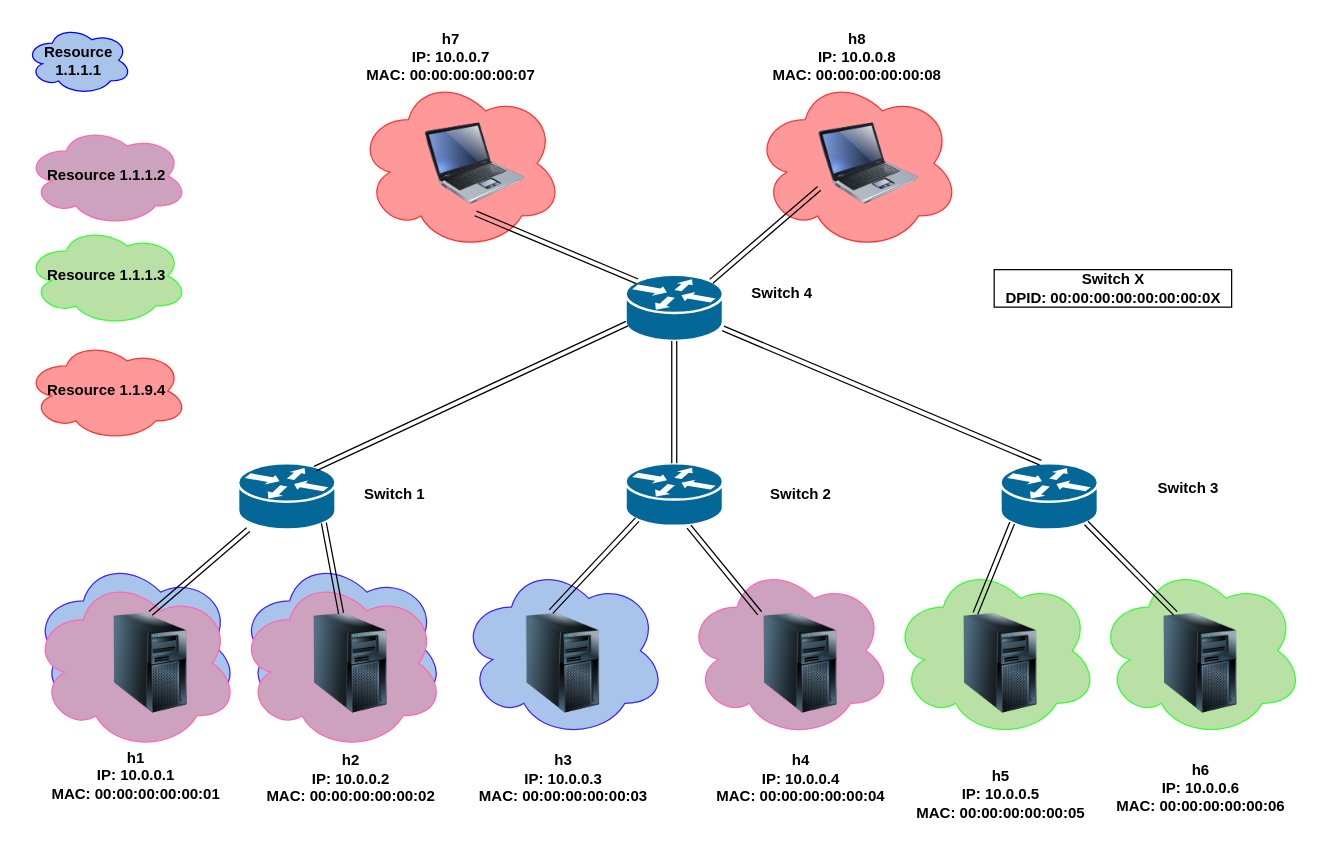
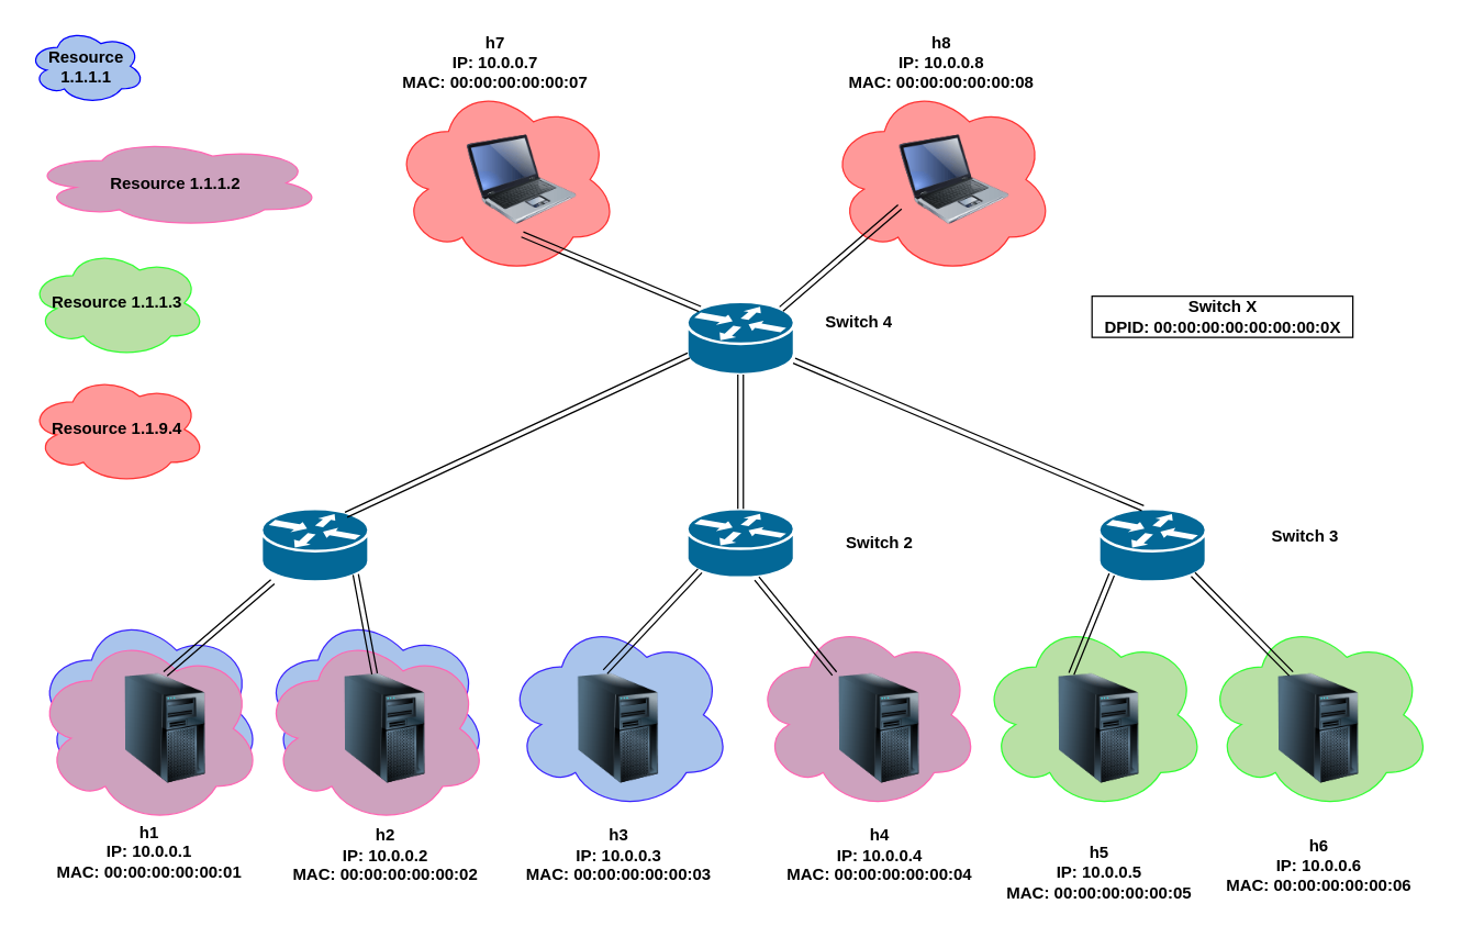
  <mxCell id="0" />
  <mxCell id="1" parent="0" />
  <mxCell id="2" value="" style="ellipse;shape=cloud;whiteSpace=wrap;html=1;strokeColor=#3C26FF;fillColor=#A9C4EB;" parent="1" vertex="1"><mxGeometry x="25" y="445" width="165" height="140" as="geometry" /></mxCell>
  <mxCell id="3" value="" style="ellipse;shape=cloud;whiteSpace=wrap;html=1;strokeColor=#FF66B3;fillColor=#CDA2BE;" vertex="1" parent="1"><mxGeometry x="25" y="460" width="165" height="140" as="geometry" /></mxCell>
  <mxCell id="4" value="" style="ellipse;shape=cloud;whiteSpace=wrap;html=1;strokeColor=#3C26FF;fillColor=#A9C4EB;" vertex="1" parent="1"><mxGeometry x="190" y="445" width="165" height="140" as="geometry" /></mxCell>
  <mxCell id="5" value="" style="ellipse;shape=cloud;whiteSpace=wrap;html=1;strokeColor=#FF3333;fillColor=#FF9999;" vertex="1" parent="1"><mxGeometry x="602.5" y="60" width="165" height="140" as="geometry" /></mxCell>
  <mxCell id="6" value="" style="ellipse;shape=cloud;whiteSpace=wrap;html=1;strokeColor=#FF3333;fillColor=#FF9999;" vertex="1" parent="1"><mxGeometry x="285" y="60" width="165" height="140" as="geometry" /></mxCell>
  <mxCell id="7" value="" style="ellipse;shape=cloud;whiteSpace=wrap;html=1;strokeColor=#33FF33;fillColor=#B9E0A5;" parent="1" vertex="1"><mxGeometry x="877.5" y="450" width="165" height="140" as="geometry" /></mxCell>
  <mxCell id="8" value="" style="ellipse;shape=cloud;whiteSpace=wrap;html=1;strokeColor=#33FF33;fillColor=#B9E0A5;" parent="1" vertex="1"><mxGeometry x="713" y="450" width="165" height="140" as="geometry" /></mxCell>
  <mxCell id="9" value="" style="ellipse;shape=cloud;whiteSpace=wrap;html=1;strokeColor=#FF66B3;fillColor=#CDA2BE;" parent="1" vertex="1"><mxGeometry x="548" y="450" width="165" height="140" as="geometry" /></mxCell>
  <mxCell id="10" value="" style="ellipse;shape=cloud;whiteSpace=wrap;html=1;strokeColor=#3C26FF;fillColor=#A9C4EB;" parent="1" vertex="1"><mxGeometry x="367.5" y="450" width="165" height="140" as="geometry" /></mxCell>
  <mxCell id="11" value="" style="ellipse;shape=cloud;whiteSpace=wrap;html=1;strokeColor=#FF66B3;fillColor=#CDA2BE;" parent="1" vertex="1"><mxGeometry x="190" y="460" width="165" height="140" as="geometry" /></mxCell>
  <mxCell id="12" value="" style="shape=mxgraph.cisco.routers.router;html=1;dashed=0;fillColor=#036897;strokeColor=#ffffff;strokeWidth=2;verticalLabelPosition=bottom;verticalAlign=top;rounded=0;shadow=0;comic=0;fontFamily=Verdana;fontSize=12;" parent="1" vertex="1"><mxGeometry x="190" y="370" width="78" height="53" as="geometry" /></mxCell>
  <mxCell id="13" value="" style="shape=mxgraph.cisco.routers.router;html=1;dashed=0;fillColor=#036897;strokeColor=#ffffff;strokeWidth=2;verticalLabelPosition=bottom;verticalAlign=top;rounded=0;shadow=0;comic=0;fontFamily=Verdana;fontSize=12;" parent="1" vertex="1"><mxGeometry x="500" y="219" width="78" height="53" as="geometry" /></mxCell>
  <mxCell id="14" value="" style="shape=mxgraph.cisco.routers.router;html=1;dashed=0;fillColor=#036897;strokeColor=#ffffff;strokeWidth=2;verticalLabelPosition=bottom;verticalAlign=top;rounded=0;shadow=0;comic=0;fontFamily=Verdana;fontSize=12;" parent="1" vertex="1"><mxGeometry x="500" y="370" width="78" height="50" as="geometry" /></mxCell>
  <mxCell id="15" value="" style="shape=mxgraph.cisco.routers.router;html=1;dashed=0;fillColor=#036897;strokeColor=#ffffff;strokeWidth=2;verticalLabelPosition=bottom;verticalAlign=top;rounded=0;shadow=0;comic=0;fontFamily=Verdana;fontSize=12;" parent="1" vertex="1"><mxGeometry x="800" y="370" width="78" height="53" as="geometry" /></mxCell>
  <mxCell id="16" value="" style="image;html=1;image=img/lib/clip_art/computers/Laptop_128x128.png" parent="1" vertex="1"><mxGeometry x="340" y="90" width="80" height="80" as="geometry" /></mxCell>
  <mxCell id="17" value="" style="image;html=1;image=img/lib/clip_art/computers/Laptop_128x128.png" parent="1" vertex="1"><mxGeometry x="655" y="90" width="80" height="80" as="geometry" /></mxCell>
  <mxCell id="18" value="" style="image;html=1;image=img/lib/clip_art/computers/Server_Tower_128x128.png;strokeColor=#FF0000;" parent="1" vertex="1"><mxGeometry x="80" y="490" width="80" height="80" as="geometry" /></mxCell>
  <mxCell id="19" value="" style="image;html=1;image=img/lib/clip_art/computers/Server_Tower_128x128.png" parent="1" vertex="1"><mxGeometry x="410" y="490" width="80" height="80" as="geometry" /></mxCell>
  <mxCell id="20" value="" style="image;html=1;image=img/lib/clip_art/computers/Server_Tower_128x128.png" parent="1" vertex="1"><mxGeometry x="600" y="490" width="80" height="80" as="geometry" /></mxCell>
  <mxCell id="21" value="" style="image;html=1;image=img/lib/clip_art/computers/Server_Tower_128x128.png" parent="1" vertex="1"><mxGeometry x="760" y="490" width="80" height="80" as="geometry" /></mxCell>
  <mxCell id="22" value="" style="image;html=1;image=img/lib/clip_art/computers/Server_Tower_128x128.png" parent="1" vertex="1"><mxGeometry x="920" y="490" width="80" height="80" as="geometry" /></mxCell>
  <mxCell id="23" value="" style="image;html=1;image=img/lib/clip_art/computers/Server_Tower_128x128.png" parent="1" vertex="1"><mxGeometry x="240" y="490" width="80" height="80" as="geometry" /></mxCell>
  <mxCell id="24" value="&lt;b&gt;h1&lt;br&gt;IP: 10.0.0.1&lt;br&gt;MAC: 00:00:00:00:00:01&lt;/b&gt;" style="text;html=1;align=center;verticalAlign=middle;resizable=0;points=[];autosize=1;strokeColor=none;fillColor=none;" parent="1" vertex="1"><mxGeometry x="32.5" y="595" width="150" height="50" as="geometry" /></mxCell>
  <mxCell id="25" value="&lt;b&gt;&lt;br&gt;h2&lt;br&gt;IP: 10.0.0.2&lt;br&gt;MAC: 00:00:00:00:00:02&lt;/b&gt;" style="text;html=1;align=center;verticalAlign=middle;resizable=0;points=[];autosize=1;strokeColor=none;fillColor=none;" parent="1" vertex="1"><mxGeometry x="205" y="585" width="150" height="60" as="geometry" /></mxCell>
  <mxCell id="26" value="&lt;b&gt;&lt;br&gt;h3&lt;br&gt;IP: 10.0.0.3&lt;br&gt;MAC: 00:00:00:00:00:03&lt;/b&gt;" style="text;html=1;align=center;verticalAlign=middle;resizable=0;points=[];autosize=1;strokeColor=none;fillColor=none;" parent="1" vertex="1"><mxGeometry x="375" y="585" width="150" height="60" as="geometry" /></mxCell>
  <mxCell id="27" value="&lt;b&gt;&lt;br&gt;h4&lt;br&gt;IP: 10.0.0.4&lt;br&gt;MAC: 00:00:00:00:00:04&lt;/b&gt;" style="text;html=1;align=center;verticalAlign=middle;resizable=0;points=[];autosize=1;strokeColor=none;fillColor=none;" parent="1" vertex="1"><mxGeometry x="565" y="585" width="150" height="60" as="geometry" /></mxCell>
  <mxCell id="28" value="&lt;b&gt;h5&lt;br&gt;IP: 10.0.0.5&lt;br&gt;MAC: 00:00:00:00:00:05&lt;/b&gt;" style="text;html=1;align=center;verticalAlign=middle;resizable=0;points=[];autosize=1;strokeColor=none;fillColor=none;" parent="1" vertex="1"><mxGeometry x="725" y="610" width="150" height="50" as="geometry" /></mxCell>
  <mxCell id="29" value="&lt;b&gt;h6&lt;br&gt;IP: 10.0.0.6&lt;br&gt;MAC: 00:00:00:00:00:06&lt;/b&gt;" style="text;html=1;align=center;verticalAlign=middle;resizable=0;points=[];autosize=1;strokeColor=none;fillColor=none;" parent="1" vertex="1"><mxGeometry x="885" y="605" width="150" height="50" as="geometry" /></mxCell>
  <mxCell id="30" value="&lt;b&gt;h7&lt;br&gt;IP: 10.0.0.7&lt;br&gt;MAC: 00:00:00:00:00:07&lt;/b&gt;" style="text;html=1;align=center;verticalAlign=middle;resizable=0;points=[];autosize=1;strokeColor=none;fillColor=none;" parent="1" vertex="1"><mxGeometry x="285" y="20" width="150" height="50" as="geometry" /></mxCell>
  <mxCell id="31" value="&lt;b&gt;h8&lt;br&gt;IP: 10.0.0.8&lt;br&gt;MAC: 00:00:00:00:00:08&lt;/b&gt;" style="text;html=1;align=center;verticalAlign=middle;resizable=0;points=[];autosize=1;strokeColor=none;fillColor=none;" parent="1" vertex="1"><mxGeometry x="610" y="20" width="150" height="50" as="geometry" /></mxCell>
  <mxCell id="32" value="&lt;b&gt;Switch X&lt;br&gt;DPID: 00:00:00:00:00:00:00:0X&lt;/b&gt;" style="text;html=1;align=center;verticalAlign=middle;resizable=0;points=[];autosize=1;strokeColor=#000000;fillColor=none;" parent="1" vertex="1"><mxGeometry x="795" y="215" width="190" height="30" as="geometry" /></mxCell>
  <mxCell id="33" value="" style="shape=link;html=1;rounded=0;entryX=0.015;entryY=0.74;entryDx=0;entryDy=0;entryPerimeter=0;exitX=0.79;exitY=0.079;exitDx=0;exitDy=0;exitPerimeter=0;" parent="1" source="12" target="13" edge="1"><mxGeometry width="100" relative="1" as="geometry"><mxPoint x="620" y="310" as="sourcePoint" /><mxPoint x="720" y="310" as="targetPoint" /></mxGeometry></mxCell>
  <mxCell id="34" value="" style="shape=link;html=1;rounded=0;exitX=0.5;exitY=1;exitDx=0;exitDy=0;exitPerimeter=0;entryX=0.5;entryY=0;entryDx=0;entryDy=0;entryPerimeter=0;" parent="1" source="13" target="14" edge="1"><mxGeometry width="100" relative="1" as="geometry"><mxPoint x="620" y="310" as="sourcePoint" /><mxPoint x="720" y="310" as="targetPoint" /></mxGeometry></mxCell>
  <mxCell id="35" value="" style="shape=link;html=1;rounded=0;entryX=0.41;entryY=-0.011;entryDx=0;entryDy=0;entryPerimeter=0;" parent="1" source="13" target="15" edge="1"><mxGeometry width="100" relative="1" as="geometry"><mxPoint x="620" y="310" as="sourcePoint" /><mxPoint x="720" y="310" as="targetPoint" /></mxGeometry></mxCell>
  <mxCell id="36" value="" style="shape=link;html=1;rounded=0;entryX=0.5;entryY=0;entryDx=0;entryDy=0;" parent="1" source="12" target="18" edge="1"><mxGeometry width="100" relative="1" as="geometry"><mxPoint x="620" y="310" as="sourcePoint" /><mxPoint x="160" y="490" as="targetPoint" /></mxGeometry></mxCell>
  <mxCell id="37" value="" style="shape=link;html=1;rounded=0;exitX=0.88;exitY=0.9;exitDx=0;exitDy=0;exitPerimeter=0;" parent="1" source="12" target="23" edge="1"><mxGeometry width="100" relative="1" as="geometry"><mxPoint x="620" y="310" as="sourcePoint" /><mxPoint x="720" y="310" as="targetPoint" /></mxGeometry></mxCell>
  <mxCell id="38" value="" style="shape=link;html=1;rounded=0;exitX=0.12;exitY=0.9;exitDx=0;exitDy=0;exitPerimeter=0;entryX=0.25;entryY=0;entryDx=0;entryDy=0;" parent="1" source="15" target="21" edge="1"><mxGeometry width="100" relative="1" as="geometry"><mxPoint x="620" y="310" as="sourcePoint" /><mxPoint x="720" y="310" as="targetPoint" /></mxGeometry></mxCell>
  <mxCell id="39" value="" style="shape=link;html=1;rounded=0;entryX=0.12;entryY=0.9;entryDx=0;entryDy=0;entryPerimeter=0;exitX=0.38;exitY=-0.017;exitDx=0;exitDy=0;exitPerimeter=0;" parent="1" source="19" target="14" edge="1"><mxGeometry width="100" relative="1" as="geometry"><mxPoint x="620" y="310" as="sourcePoint" /><mxPoint x="720" y="310" as="targetPoint" /></mxGeometry></mxCell>
  <mxCell id="40" value="" style="shape=link;html=1;rounded=0;exitX=0.651;exitY=1.012;exitDx=0;exitDy=0;exitPerimeter=0;" parent="1" source="14" target="20" edge="1"><mxGeometry width="100" relative="1" as="geometry"><mxPoint x="620" y="310" as="sourcePoint" /><mxPoint x="720" y="310" as="targetPoint" /></mxGeometry></mxCell>
  <mxCell id="41" value="" style="shape=link;html=1;rounded=0;entryX=0.88;entryY=0.9;entryDx=0;entryDy=0;entryPerimeter=0;" parent="1" target="15" edge="1"><mxGeometry width="100" relative="1" as="geometry"><mxPoint x="940" y="490" as="sourcePoint" /><mxPoint x="720" y="310" as="targetPoint" /></mxGeometry></mxCell>
  <mxCell id="42" value="" style="shape=link;html=1;rounded=0;entryX=0.12;entryY=0.1;entryDx=0;entryDy=0;entryPerimeter=0;exitX=0.5;exitY=1;exitDx=0;exitDy=0;" parent="1" source="16" target="13" edge="1"><mxGeometry width="100" relative="1" as="geometry"><mxPoint x="630" y="330" as="sourcePoint" /><mxPoint x="730" y="330" as="targetPoint" /></mxGeometry></mxCell>
  <mxCell id="43" value="" style="shape=link;html=1;rounded=0;exitX=0.88;exitY=0.1;exitDx=0;exitDy=0;exitPerimeter=0;entryX=0;entryY=0.75;entryDx=0;entryDy=0;" parent="1" source="13" target="17" edge="1"><mxGeometry width="100" relative="1" as="geometry"><mxPoint x="630" y="330" as="sourcePoint" /><mxPoint x="730" y="330" as="targetPoint" /></mxGeometry></mxCell>
- <mxCell id="44" value="&lt;b&gt;Switch 1&lt;/b&gt;" style="text;html=1;align=center;verticalAlign=middle;resizable=0;points=[];autosize=1;strokeColor=none;fillColor=none;" parent="1" vertex="1"><mxGeometry x="285" y="385" width="60" height="20" as="geometry" /></mxCell>
  <mxCell id="45" value="&lt;b&gt;Switch 2&lt;/b&gt;" style="text;html=1;align=center;verticalAlign=middle;resizable=0;points=[];autosize=1;strokeColor=none;fillColor=none;" parent="1" vertex="1"><mxGeometry x="610" y="385" width="60" height="20" as="geometry" /></mxCell>
  <mxCell id="46" value="&lt;b&gt;Switch 3&lt;/b&gt;" style="text;html=1;align=center;verticalAlign=middle;resizable=0;points=[];autosize=1;strokeColor=none;fillColor=none;" parent="1" vertex="1"><mxGeometry x="920" y="380" width="60" height="20" as="geometry" /></mxCell>
  <mxCell id="47" value="&lt;b&gt;Switch 4&lt;/b&gt;" style="text;html=1;align=center;verticalAlign=middle;resizable=0;points=[];autosize=1;strokeColor=none;fillColor=none;" parent="1" vertex="1"><mxGeometry x="595" y="224" width="60" height="20" as="geometry" /></mxCell>
  <mxCell id="48" value="&lt;b&gt;Resource 1.1.1.1&lt;/b&gt;" style="ellipse;shape=cloud;whiteSpace=wrap;html=1;strokeColor=#0000FF;fillColor=#A9C4EB;" parent="1" vertex="1"><mxGeometry x="20" y="20" width="85" height="55" as="geometry" /></mxCell>
  <mxCell id="49" value="&lt;b&gt;Resource 1.1.1.3&lt;/b&gt;" style="ellipse;shape=cloud;whiteSpace=wrap;html=1;strokeColor=#33FF33;fillColor=#B9E0A5;" parent="1" vertex="1"><mxGeometry x="20" y="180" width="130" height="80" as="geometry" /></mxCell>
- <mxCell id="50" value="&lt;b&gt;Resource 1.1.1.2&lt;/b&gt;" style="ellipse;shape=cloud;whiteSpace=wrap;html=1;strokeColor=#FF66B3;fillColor=#CDA2BE;" parent="1" vertex="1"><mxGeometry x="20" y="100" width="130" height="80" as="geometry" /></mxCell>
+ <mxCell id="50" value="&lt;b&gt;Resource 1.1.1.2&lt;/b&gt;" style="ellipse;shape=cloud;whiteSpace=wrap;html=1;strokeColor=#FF66B3;fillColor=#CDA2BE;" parent="1" vertex="1"><mxGeometry x="20" y="100" width="215" height="65" as="geometry" /></mxCell>
  <mxCell id="51" value="&lt;b&gt;Resource 1.1.9.4&lt;/b&gt;" style="ellipse;shape=cloud;whiteSpace=wrap;html=1;strokeColor=#FF3333;fillColor=#FF9999;" vertex="1" parent="1"><mxGeometry x="20" y="272" width="130" height="80" as="geometry" /></mxCell>
